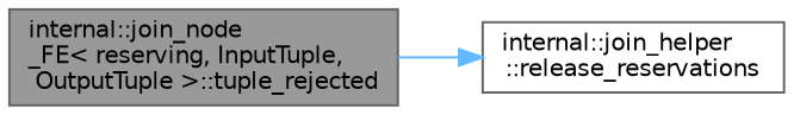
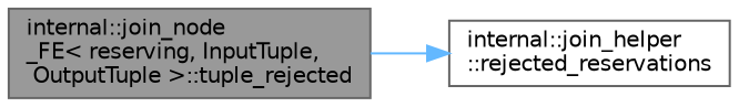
  digraph {
    rankdir=LR
    node [fontname=Helvetica fontsize=10 shape=box style=filled]
    n1 [color=gray40 fillcolor=grey60 fontcolor=black height=0.2 label="internal::join_node\l_FE\< reserving, InputTuple,\l OutputTuple \>::tuple_rejected" width=0.4]
-   n2 [color=grey40 fillcolor=white height=0.2 label="internal::join_helper\l::release_reservations" width=0.4]
+   n2 [color=grey40 fillcolor=white height=0.2 label="internal::join_helper\l::rejected_reservations" width=0.4]
    n1 -> n2 [color=steelblue1 fontname=Helvetica fontsize=10 labelfontname=Helvetica labelfontsize=10 style=solid]
  }
